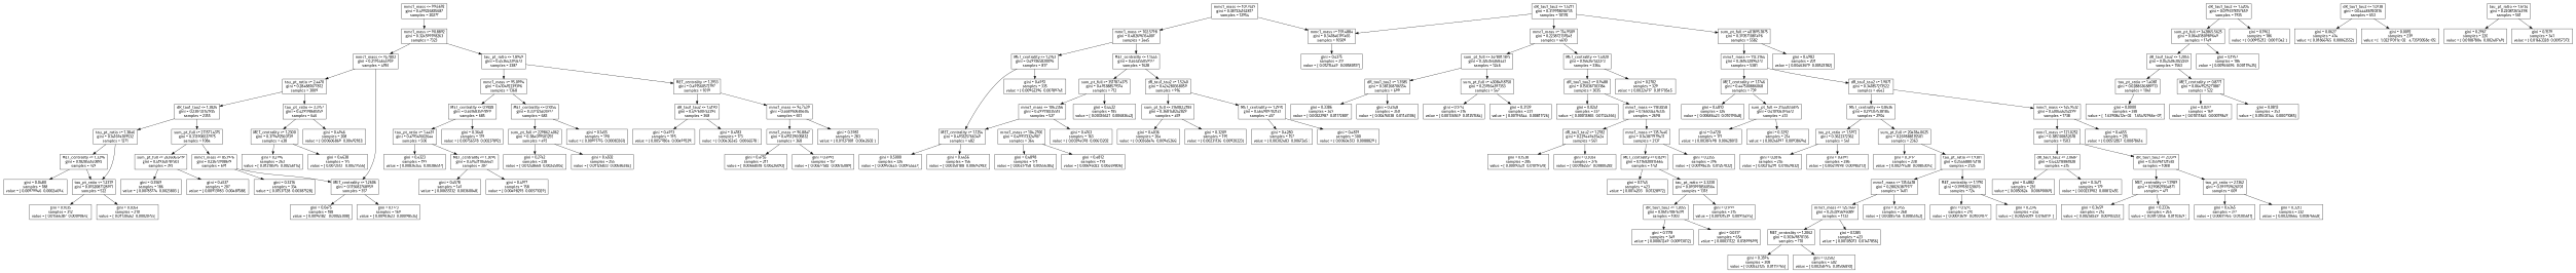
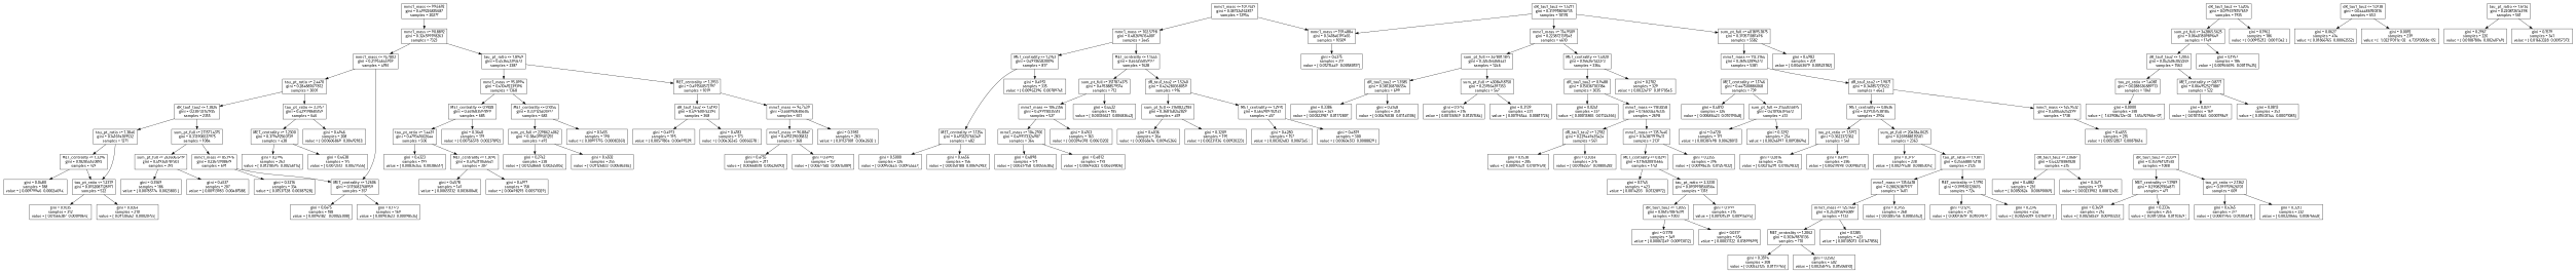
  digraph {
    fontname="Fira Sans"
    node [fontname="Fira Sans" shape=box]
    edge [fontname="Fira Sans"]
    n1 [label="mmc1_mass <= 99.6692\ngini = 0.499226835687\nsamples = 20277"]
    n2 [label="mmc1_mass <= 90.8892\ngini = 0.324599198263\nsamples = 7323"]
    n3 [label="mmc1_mass <= 76.7802\ngini = 0.21954645959\nsamples = 4936"]
    n4 [label="tau_pt_ratio <= 1.8949\ngini = 0.453642393473\nsamples = 2387"]
    n5 [label="mmc1_mass <= 107.7629\ngini = 0.387324162817\nsamples = 12954"]
    n6 [label="mmc1_mass <= 102.5798\ngini = 0.482696164007\nsamples = 2445"]
    n7 [label="mmc1_mass <= 159.4884\ngini = 0.341846197465\nsamples = 10509"]
-   n8 [label="tau_pt_ratio <= 2.4470\ngini = 0.284881677812\nsamples = 3009"]
+   n8 [label="tau_pt_ratio <= 2.4470\ngini = 0.284881677812\nsamples = 3001"]
    n9 [label="MET_centrality <= 1.2606\ngini = 0.115682768959\nsamples = 357"]
    n10 [label="mmc1_mass <= 95.0994\ngini = 0.410492239396\nsamples = 1368"]
    n11 [label="MET_centrality <= 1.2933\ngini = 0.491560572797\nsamples = 1019"]
    n12 [label="dR_tau1_tau2 <= 1.4204\ngini = 0.0796178157659\nsamples = 1935"]
    n13 [label="sum_pt_full <= 342865.5625\ngini = 0.0640180989649\nsamples = 1749"]
    n14 [label="gini = 0.1962\nsamples = 186\nvalue = [ 0.00915212  0.0011342 ]"]
    n15 [label="dR_tau1_tau2 <= 1.3826\ngini = 0.230733141925\nsamples = 2355"]
    n16 [label="tau_pt_ratio <= 3.3757\ngini = 0.429198685159\nsamples = 646"]
    n17 [label="dR_tau1_tau2 <= 1.2055\ngini = 0.0424063022269\nsamples = 1563"]
    n18 [label="gini = 0.1957\nsamples = 186\nvalue = [ 0.00966696  0.00119425]"]
    n19 [label="tau_pt_ratio <= 1.4081\ngini = 0.0288636889713\nsamples = 1041"]
    n20 [label="MET_centrality <= 0.8771\ngini = 0.0649525271887\nsamples = 522"]
    n21 [label="gini = 0.0000\nsamples = 388\nvalue = [  1.63908412e-02   1.65492966e-07]"]
    n22 [label="gini = 0.0377\nsamples = 169\nvalue = [ 0.01011845  0.00019849]"]
    n23 [label="gini = 0.0813\nsamples = 353\nvalue = [ 0.01603144  0.00071085]"]
    n24 [label="dR_tau1_tau2 <= 1.0738\ngini = 0.044486920316\nsamples = 653"]
    n25 [label="gini = 0.0627\nsamples = 414\nvalue = [ 0.01866765  0.00062552]"]
    n26 [label="gini = 0.0092\nsamples = 239\nvalue = [  1.02217011e-02   4.73593058e-05]"]
    n27 [label="tau_pt_ratio <= 1.3846\ngini = 0.141694109532\nsamples = 1271"]
    n28 [label="sum_pt_full <= 211571.4375\ngini = 0.313906537975\nsamples = 1084"]
    n29 [label="MET_centrality <= 1.2300\ngini = 0.379492560739\nsamples = 438"]
    n30 [label="gini = 0.4946\nsamples = 208\nvalue = [ 0.00606869  0.00492183]"]
    n31 [label="tau_pt_ratio <= 1.2319\ngini = 0.0762087128971\nsamples = 522"]
    n32 [label="MET_centrality <= 1.3296\ngini = 0.182854140892\nsamples = 749"]
    n33 [label="mmc1_mass <= 85.1976\ngini = 0.22673908679\nsamples = 691"]
    n34 [label="sum_pt_full <= 243606.6719\ngini = 0.419340787503\nsamples = 393"]
    n35 [label="gini = 0.1035\nsamples = 312\nvalue = [ 0.01566387  0.00090674]"]
    n36 [label="gini = 0.0354\nsamples = 210\nvalue = [ 0.01130462  0.00020755]"]
    n37 [label="gini = 0.0480\nsamples = 188\nvalue = [ 0.00979946  0.00024694]"]
    n38 [label="tau_pt_ratio <= 1.6734\ngini = 0.220872614398\nsamples = 561"]
    n39 [label="gini = 0.2967\nsamples = 220\nvalue = [ 0.01087804  0.00240749]"]
    n40 [label="gini = 0.1579\nsamples = 341\nvalue = [ 0.01663328  0.00157373]"]
    n41 [label="gini = 0.3216\nsamples = 334\nvalue = [ 0.01537128  0.00387528]"]
    n42 [label="gini = 0.4537\nsamples = 207\nvalue = [ 0.00913983  0.00487588]"]
    n43 [label="gini = 0.3569\nsamples = 186\nvalue = [ 0.00785774  0.0023803 ]"]
    n44 [label="gini = 0.0475\nsamples = 188\nvalue = [ 0.0096182   0.00024008]"]
    n45 [label="gini = 0.1773\nsamples = 169\nvalue = [ 0.00903623  0.00098534]"]
    n46 [label="gini = 0.2796\nsamples = 263\nvalue = [ 0.01218595  0.00246114]"]
    n47 [label="gini = 0.4638\nsamples = 175\nvalue = [ 0.0072513   0.00417556]"]
    n48 [label="MET_centrality <= 0.9254\ngini = 0.337125405977\nsamples = 683"]
    n49 [label="MET_centrality <= 0.9828\ngini = 0.461683597899\nsamples = 685"]
    n50 [label="mmc1_mass <= 94.7439\ngini = 0.468950685604\nsamples = 651"]
    n51 [label="dR_tau1_tau2 <= 1.4190\ngini = 0.497600742396\nsamples = 368"]
    n52 [label="gini = 0.1455\nsamples = 190\nvalue = [ 0.00971776  0.00083361]"]
    n53 [label="sum_pt_full <= 229862.4062\ngini = 0.384079501255\nsamples = 493"]
    n54 [label="gini = 0.3640\nsamples = 179\nvalue = [ 0.00756578  0.00237892]"]
    n55 [label="tau_pt_ratio <= 1.4439\ngini = 0.479347602644\nsamples = 506"]
    n56 [label="gini = 0.4502\nsamples = 255\nvalue = [ 0.01126833  0.00586384]"]
    n57 [label="gini = 0.2742\nsamples = 238\nvalue = [ 0.01248668  0.00245004]"]
    n58 [label="MET_centrality <= 1.3096\ngini = 0.494311046641\nsamples = 307"]
    n59 [label="gini = 0.4323\nsamples = 199\nvalue = [ 0.00836344  0.00386517]"]
    n60 [label="gini = 0.4578\nsamples = 149\nvalue = [ 0.00655132  0.00360048]"]
    n61 [label="gini = 0.4977\nsamples = 158\nvalue = [ 0.00498293  0.00571029]"]
    n62 [label="gini = 0.3981\nsamples = 283\nvalue = [ 0.01127001  0.0042602 ]"]
    n63 [label="mmc1_mass <= 96.8847\ngini = 0.495129005832\nsamples = 368"]
    n64 [label="gini = 0.4783\nsamples = 173\nvalue = [ 0.00436345  0.0066578 ]"]
    n65 [label="gini = 0.4973\nsamples = 195\nvalue = [ 0.00577804  0.00499329]"]
    n66 [label="gini = 0.4993\nsamples = 157\nvalue = [ 0.00477582  0.00514089]"]
    n67 [label="gini = 0.4755\nsamples = 211\nvalue = [ 0.00668518  0.00426092]"]
    n68 [label="MET_centrality <= 1.2763\ngini = 0.499365830096\nsamples = 817"]
    n69 [label="MET_centrality <= 1.1445\ngini = 0.465255059177\nsamples = 1628"]
    n70 [label="gini = 0.4375\nsamples = 317\nvalue = [ 0.01215449  0.00580517]"]
    n71 [label="MET_centrality <= 1.1254\ngini = 0.493325766349\nsamples = 482"]
    n72 [label="gini = 0.4951\nsamples = 335\nvalue = [ 0.00962396  0.00789741]"]
    n73 [label="sum_pt_full <= 351787.4375\ngini = 0.493388579374\nsamples = 712"]
    n74 [label="dR_tau1_tau2 <= 1.5240\ngini = 0.424280368059\nsamples = 916"]
    n75 [label="gini = 0.5000\nsamples = 326\nvalue = [ 0.00950445  0.00945447]"]
    n76 [label="gini = 0.4456\nsamples = 156\nvalue = [ 0.00350188  0.00694983]"]
    n77 [label="mmc1_mass <= 106.2356\ngini = 0.499118335518\nsamples = 527"]
    n78 [label="gini = 0.4422\nsamples = 185\nvalue = [ 0.00336621  0.00683642]"]
    n79 [label="sum_pt_full <= 316082.2188\ngini = 0.368148242829\nsamples = 459"]
    n80 [label="MET_centrality <= 1.2970\ngini = 0.464909702141\nsamples = 457"]
    n81 [label="mmc1_mass <= 104.2700\ngini = 0.499173324907\nsamples = 364"]
    n82 [label="gini = 0.4763\nsamples = 163\nvalue = [ 0.00394078  0.00613202]"]
    n83 [label="gini = 0.4898\nsamples = 171\nvalue = [ 0.00417158  0.00556384]"]
    n84 [label="gini = 0.4812\nsamples = 193\nvalue = [ 0.00696022  0.00469806]"]
    n85 [label="gini = 0.4036\nsamples = 264\nvalue = [ 0.00368474  0.00945266]"]
    n86 [label="gini = 0.3209\nsamples = 195\nvalue = [ 0.00231136  0.00920223]"]
    n87 [label="gini = 0.4280\nsamples = 157\nvalue = [ 0.00302483  0.0067245 ]"]
    n88 [label="gini = 0.4819\nsamples = 300\nvalue = [ 0.00604513  0.0088829 ]"]
    n89 [label="dR_tau1_tau2 <= 1.5211\ngini = 0.319918056735\nsamples = 10192"]
    n90 [label="mmc1_mass <= 114.9509\ngini = 0.223872139248\nsamples = 4610"]
    n91 [label="sum_pt_full <= 401895.1875\ngini = 0.370571087496\nsamples = 5582"]
    n92 [label="sum_pt_full <= 347801.1875\ngini = 0.326356268441\nsamples = 1246"]
    n93 [label="MET_centrality <= 1.4020\ngini = 0.166267522273\nsamples = 3364"]
    n94 [label="mmc1_mass <= 112.3164\ngini = 0.361632896273\nsamples = 5381"]
    n95 [label="gini = 0.4982\nsamples = 201\nvalue = [ 0.00463679  0.00523182]"]
    n96 [label="dR_tau1_tau2 <= 1.3585\ngini = 0.381268706554\nsamples = 699"]
    n97 [label="sum_pt_full <= 430849.8750\ngini = 0.239364397353\nsamples = 547"]
    n98 [label="dR_tau1_tau2 <= 0.9488\ngini = 0.150367103184\nsamples = 3035"]
    n99 [label="gini = 0.2702\nsamples = 329\nvalue = [ 0.00224717  0.01170545]"]
    n100 [label="gini = 0.3386\nsamples = 349\nvalue = [ 0.00322987  0.01172807]"]
    n101 [label="gini = 0.4148\nsamples = 350\nvalue = [ 0.00476038  0.01145106]"]
    n102 [label="gini = 0.1774\nsamples = 316\nvalue = [ 0.00136569  0.01251584]"]
    n103 [label="gini = 0.3139\nsamples = 231\nvalue = [ 0.00196544  0.00811726]"]
    n104 [label="gini = 0.0241\nsamples = 337\nvalue = [ 0.00013865  0.01124366]"]
    n105 [label="mmc1_mass <= 118.8258\ngini = 0.165034476335\nsamples = 2698"]
    n106 [label="dR_tau1_tau2 <= 1.2782\ngini = 0.229449435424\nsamples = 561"]
    n107 [label="mmc1_mass <= 135.7440\ngini = 0.143877979411\nsamples = 2137"]
    n108 [label="gini = 0.1538\nsamples = 285\nvalue = [ 0.00093431  0.01019478]"]
    n109 [label="gini = 0.3034\nsamples = 276\nvalue = [ 0.00184557  0.00805283]"]
    n110 [label="MET_centrality <= 0.8291\ngini = 0.116820815664\nsamples = 1741"]
    n111 [label="gini = 0.2355\nsamples = 396\nvalue = [ 0.00198435  0.01257022]"]
    n112 [label="gini = 0.1745\nsamples = 423\nvalue = [ 0.0014203   0.01328972]"]
    n113 [label="tau_pt_ratio <= 2.3230\ngini = 0.0939918560564\nsamples = 1318"]
    n114 [label="dR_tau1_tau2 <= 1.2055\ngini = 0.061570876391\nsamples = 1003"]
    n115 [label="gini = 0.1797\nsamples = 315\nvalue = [ 0.00101539  0.00915494]"]
    n116 [label="gini = 0.1178\nsamples = 349\nvalue = [ 0.00061249  0.00913012]"]
    n117 [label="gini = 0.0317\nsamples = 654\nvalue = [ 0.00031122  0.01899699]"]
    n118 [label="MET_centrality <= 1.1746\ngini = 0.447500886068\nsamples = 739"]
    n119 [label="dR_tau1_tau2 <= 1.9071\ngini = 0.341857273522\nsamples = 4642"]
    n120 [label="gini = 0.4810\nsamples = 326\nvalue = [ 0.00686423  0.01019048]"]
    n121 [label="sum_pt_full <= 214403.6875\ngini = 0.410104076472\nsamples = 413"]
    n122 [label="MET_centrality <= 0.8636\ngini = 0.291357538184\nsamples = 2904"]
    n123 [label="mmc1_mass <= 145.9532\ngini = 0.400446252299\nsamples = 1738"]
    n124 [label="gini = 0.4720\nsamples = 179\nvalue = [ 0.00387498  0.00628013]"]
    n125 [label="gini = 0.3292\nsamples = 234\nvalue = [ 0.00246197  0.00938694]"]
    n126 [label="tau_pt_ratio <= 1.5972\ngini = 0.3622372362\nsamples = 541"]
    n127 [label="sum_pt_full <= 204184.0625\ngini = 0.269888135501\nsamples = 2363"]
-   n128 [label="mmc1_mass <= 121.0252\ngini = 0.385100652678\nsamples = 1503"]
    n129 [label="gini = 0.4655\nsamples = 235\nvalue = [ 0.00512857  0.00878614]"]
    n130 [label="gini = 0.2816\nsamples = 255\nvalue = [ 0.00214291  0.01049832]"]
    n131 [label="gini = 0.4191\nsamples = 286\nvalue = [ 0.00419398  0.00984113]"]
    n132 [label="gini = 0.3717\nsamples = 238\nvalue = [ 0.00279438  0.00853074]"]
    n133 [label="tau_pt_ratio <= 1.9301\ngini = 0.254688074118\nsamples = 2125"]
    n134 [label="mmc1_mass <= 135.6418\ngini = 0.280263879177\nsamples = 1401"]
    n135 [label="MET_centrality <= 1.1790\ngini = 0.199183120676\nsamples = 724"]
    n136 [label="mmc1_mass <= 125.1447\ngini = 0.253395696089\nsamples = 1133"]
    n137 [label="gini = 0.3755\nsamples = 268\nvalue = [ 0.00285756  0.00855142]"]
    n138 [label="gini = 0.1270\nsamples = 270\nvalue = [ 0.00073619  0.01007077]"]
    n139 [label="gini = 0.2376\nsamples = 454\nvalue = [ 0.00256019  0.016019  ]"]
    n140 [label="MET_centrality <= 1.2062\ngini = 0.30349870136\nsamples = 710"]
    n141 [label="gini = 0.1285\nsamples = 423\nvalue = [ 0.00105073  0.01417856]"]
    n142 [label="gini = 0.3594\nsamples = 308\nvalue = [ 0.00343125  0.01117765]"]
    n143 [label="gini = 0.2502\nsamples = 402\nvalue = [ 0.00258794  0.01506892]"]
    n144 [label="dR_tau1_tau2 <= 2.0687\ngini = 0.442218861828\nsamples = 415"]
    n145 [label="dR_tau1_tau2 <= 2.0379\ngini = 0.355961121583\nsamples = 1088"]
    n146 [label="gini = 0.4882\nsamples = 236\nvalue = [ 0.0050624   0.00690069]"]
    n147 [label="gini = 0.3471\nsamples = 179\nvalue = [ 0.00233902  0.00812455]"]
    n148 [label="MET_centrality <= 1.1989\ngini = 0.290829304871\nsamples = 479"]
    n149 [label="tau_pt_ratio <= 2.1362\ngini = 0.399759626701\nsamples = 609"]
    n150 [label="gini = 0.3459\nsamples = 214\nvalue = [ 0.00258349  0.00903233]"]
    n151 [label="gini = 0.2334\nsamples = 265\nvalue = [ 0.00172056  0.0110349 ]"]
    n152 [label="gini = 0.4345\nsamples = 377\nvalue = [ 0.00611766  0.01305611]"]
    n153 [label="gini = 0.3213\nsamples = 232\nvalue = [ 0.00220664  0.00876648]"]
    n1 -> n2
    n2 -> n3
    n2 -> n4
    n3 -> n8
    n3 -> n9
    n4 -> n10
    n4 -> n11
    n5 -> n6
    n5 -> n7
    n6 -> n68
    n6 -> n69
    n7 -> n70
    n8 -> n15
    n8 -> n16
    n9 -> n44
    n9 -> n45
    n10 -> n48
    n10 -> n49
    n11 -> n50
    n11 -> n51
    n12 -> n13
    n12 -> n14
    n13 -> n17
    n13 -> n18
    n15 -> n27
    n15 -> n28
    n16 -> n29
    n16 -> n30
    n17 -> n19
    n17 -> n20
    n19 -> n21
    n20 -> n22
    n20 -> n23
    n24 -> n25
    n24 -> n26
    n27 -> n31
    n27 -> n32
    n28 -> n33
    n28 -> n34
    n29 -> n46
    n29 -> n47
    n31 -> n35
    n31 -> n36
    n32 -> n31
    n32 -> n37
    n33 -> n9
    n33 -> n41
    n34 -> n42
    n34 -> n43
    n38 -> n39
    n38 -> n40
    n48 -> n52
    n48 -> n53
    n49 -> n54
    n49 -> n55
    n50 -> n62
    n50 -> n63
    n51 -> n64
    n51 -> n65
    n53 -> n56
    n53 -> n57
    n55 -> n58
    n55 -> n59
    n58 -> n60
    n58 -> n61
    n63 -> n66
    n63 -> n67
    n68 -> n71
    n68 -> n72
    n69 -> n73
    n69 -> n74
    n71 -> n75
    n71 -> n76
    n73 -> n77
    n73 -> n78
    n74 -> n79
    n74 -> n80
-   n77 -> n71
+   n77 -> n81
    n77 -> n82
    n79 -> n85
    n79 -> n86
    n80 -> n87
    n80 -> n88
    n81 -> n83
    n81 -> n84
    n89 -> n7
    n89 -> n90
    n89 -> n91
    n90 -> n92
    n90 -> n93
    n91 -> n94
    n91 -> n95
    n92 -> n96
    n92 -> n97
    n93 -> n98
    n93 -> n99
-   n94 -> n118
    n94 -> n119
    n96 -> n100
    n96 -> n101
    n97 -> n102
    n97 -> n103
    n98 -> n104
    n98 -> n105
    n105 -> n106
    n105 -> n107
    n106 -> n108
    n106 -> n109
    n107 -> n110
    n107 -> n111
    n110 -> n112
    n110 -> n113
    n113 -> n114
    n113 -> n115
    n114 -> n116
    n114 -> n117
    n118 -> n120
    n118 -> n121
    n119 -> n122
    n119 -> n123
    n121 -> n124
    n121 -> n125
    n122 -> n126
    n122 -> n127
-   n123 -> n128
    n123 -> n129
    n126 -> n130
    n126 -> n131
    n127 -> n132
    n127 -> n133
-   n128 -> n144
-   n128 -> n145
    n133 -> n134
    n133 -> n135
    n134 -> n136
    n134 -> n137
    n135 -> n138
    n135 -> n139
    n136 -> n140
    n136 -> n141
    n140 -> n142
    n140 -> n143
    n144 -> n146
    n144 -> n147
    n145 -> n148
    n145 -> n149
    n148 -> n150
    n148 -> n151
    n149 -> n152
    n149 -> n153
  }
